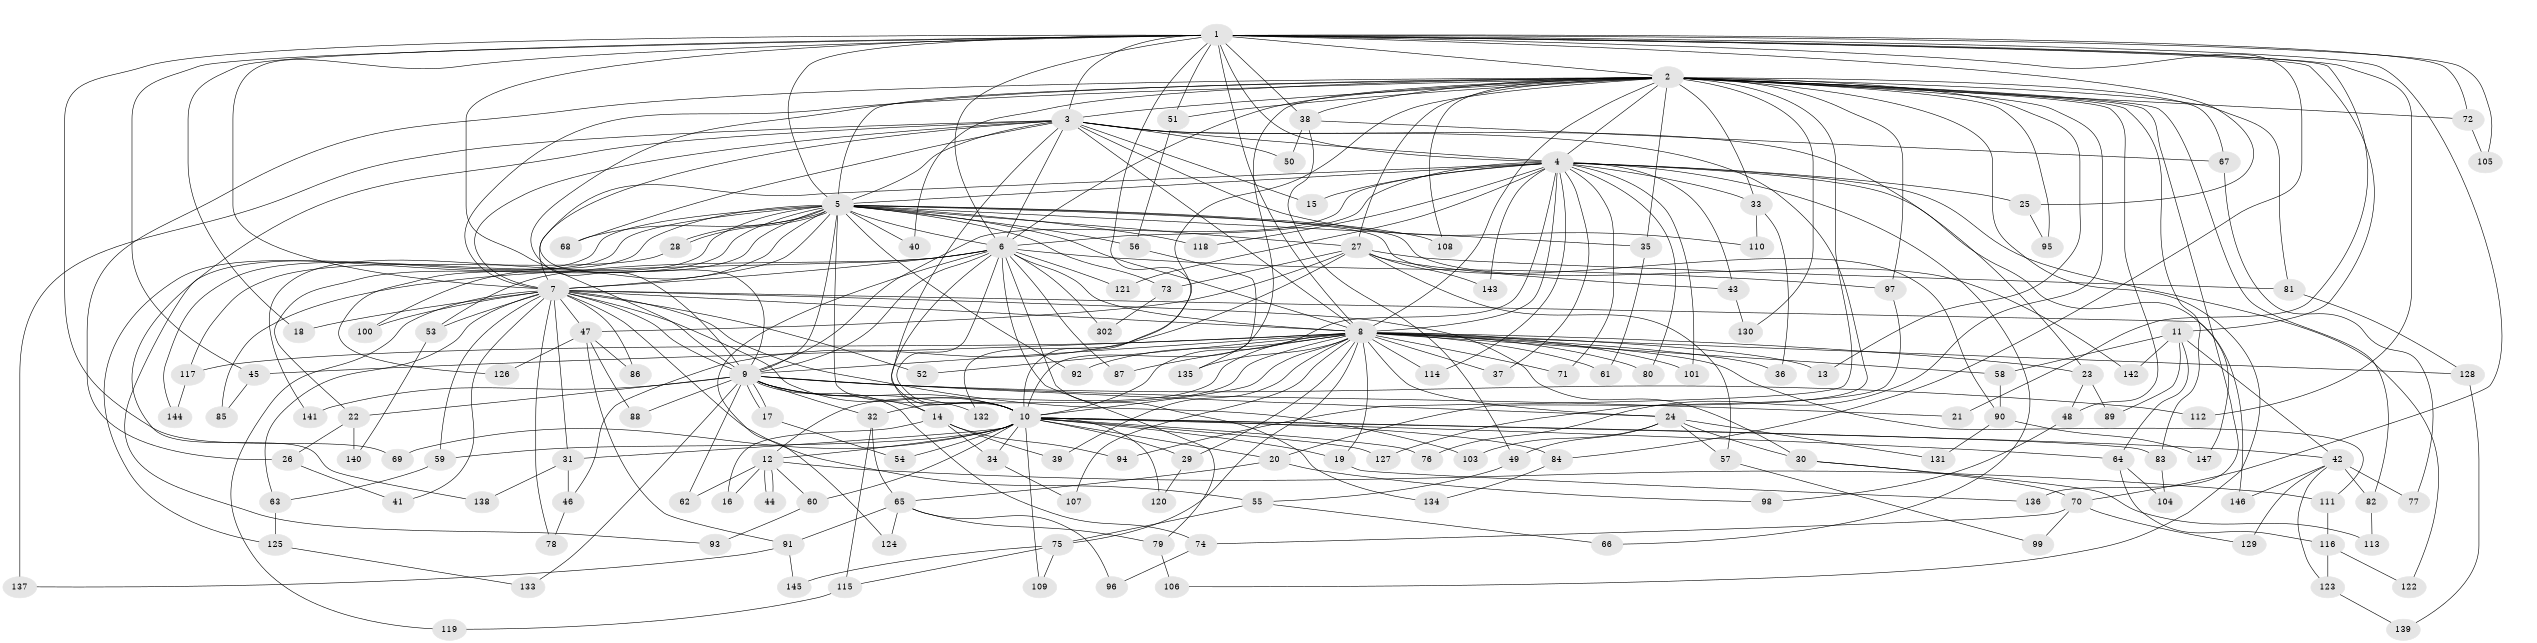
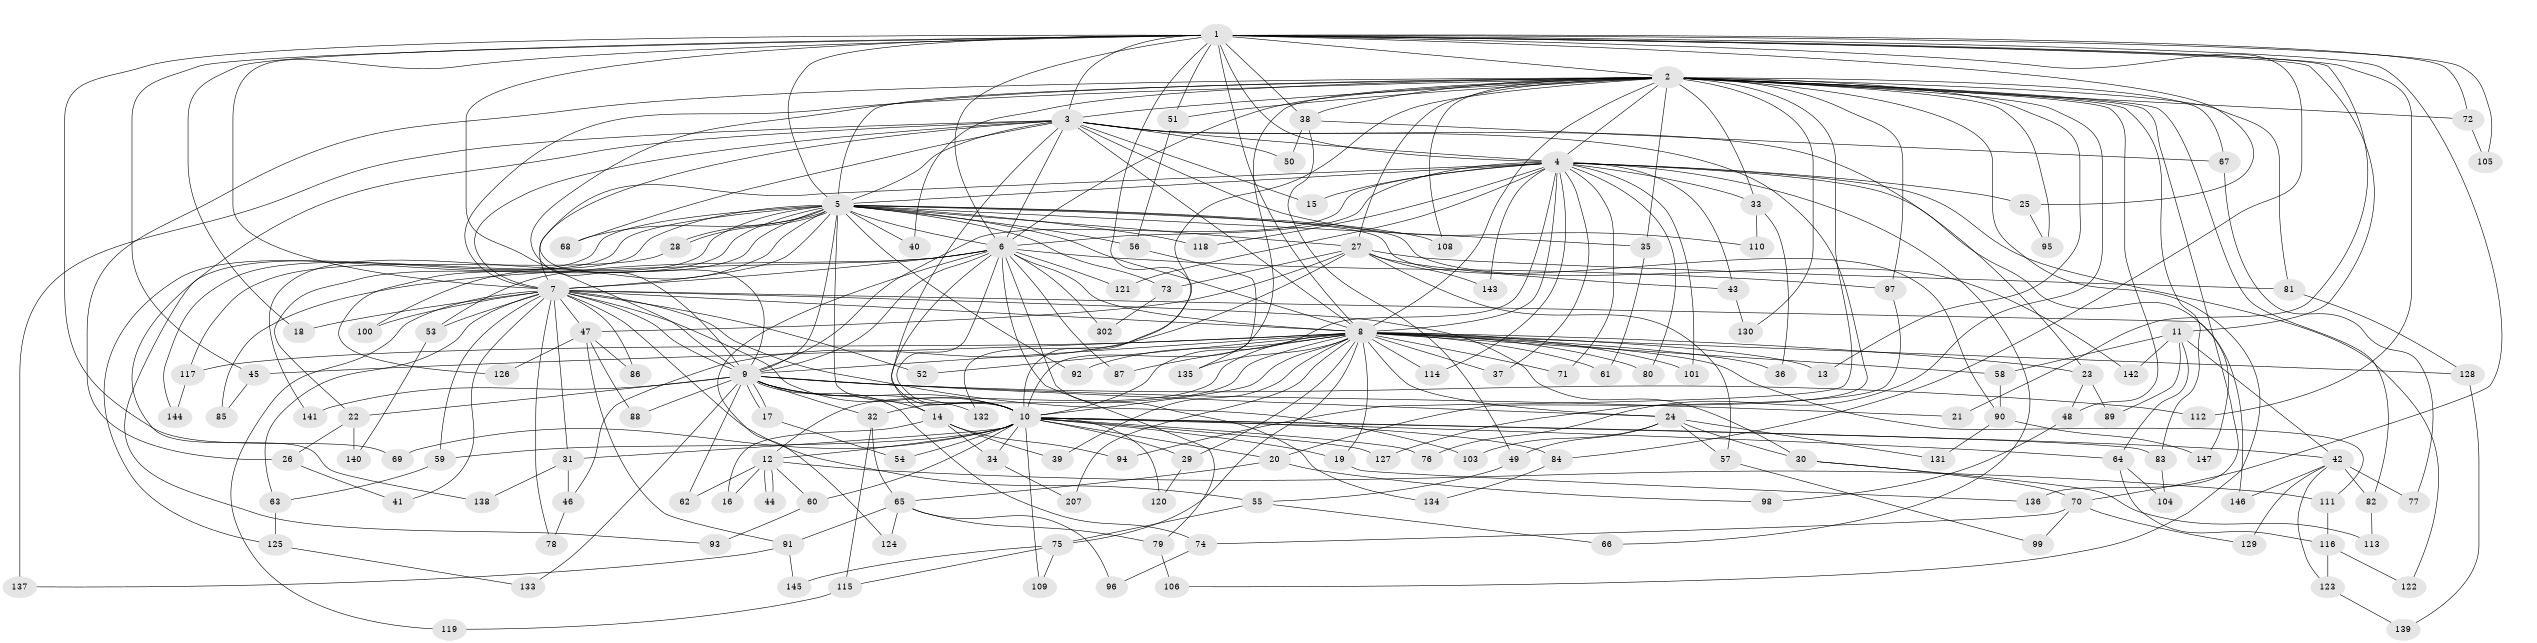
  graph {
    node [color=gray90 style=filled]
    1
    2
    3
    4
    5
    6
    7
    8
    9
    10
    11
    18
    21
    25
    38
    45
    51
    69
    70
    72
    84
    105
    112
    13
    26
    27
    33
    35
    40
    48
    67
    76
    81
    82
    83
    94
    95
    97
    106
    108
    130
    132
    136
    15
    20
    23
    50
    68
    110
    137
    138
    37
    43
    66
    71
    80
    101
    114
    118
    121
    122
    143
    147
    22
    28
    56
    73
    90
    92
    93
    100
    125
    126
    141
    142
    144
    14
    53
    79
    85
    87
    n82 [label=302]
    124
    134
    30
    31
    41
    47
    52
    55
    59
    63
    78
    86
    103
    119
    146
    12
    19
    24
    29
    32
    36
    39
    58
    61
    75
-   107
+   107 [label=207]
    111
    117
    128
    135
    17
    62
    74
    88
    133
    34
    42
    54
    60
    64
    109
    120
    127
    89
    49
    129
    99
    57
    46
    98
    77
    113
    104
    65
    140
    131
    16
    91
    44
    115
    145
    116
    139
    96
    123
    1 -- 2
    1 -- 3
    1 -- 4
    1 -- 5
    1 -- 6
    1 -- 7
    1 -- 8
    1 -- 9
    1 -- 10
    1 -- 11
    1 -- 18
    1 -- 21
    1 -- 25
    1 -- 38
    1 -- 45
    1 -- 51
    1 -- 69
    1 -- 70
    1 -- 72
    1 -- 84
    1 -- 105
    1 -- 112
    2 -- 3
    2 -- 4
    2 -- 5
    2 -- 6
    2 -- 7
    2 -- 8
    2 -- 9
    2 -- 10
    2 -- 38
    2 -- 51
    2 -- 72
    2 -- 13
    2 -- 26
    2 -- 27
    2 -- 33
    2 -- 35
    2 -- 40
    2 -- 48
    2 -- 67
    2 -- 76
    2 -- 81
    2 -- 82
    2 -- 83
    2 -- 94
    2 -- 95
    2 -- 97
    2 -- 106
    2 -- 108
    2 -- 130
    2 -- 132
    2 -- 136
    3 -- 4
    3 -- 5
    3 -- 6
    3 -- 7
    3 -- 8
    3 -- 9
    3 -- 10
    3 -- 15
    3 -- 20
    3 -- 23
    3 -- 50
    3 -- 68
    3 -- 110
    3 -- 137
    3 -- 138
    4 -- 5
    4 -- 6
    4 -- 7
    4 -- 8
    4 -- 9
    4 -- 10
    4 -- 25
    4 -- 33
    4 -- 15
    4 -- 37
    4 -- 43
    4 -- 66
    4 -- 71
    4 -- 80
    4 -- 101
    4 -- 114
    4 -- 118
    4 -- 121
    4 -- 122
    4 -- 143
    4 -- 147
    5 -- 6
    5 -- 7
    5 -- 8
    5 -- 9
    5 -- 10
    5 -- 27
    5 -- 35
    5 -- 40
    5 -- 108
    5 -- 68
    5 -- 118
    5 -- 22
    5 -- 28
    5 -- 28
    5 -- 56
    5 -- 73
    5 -- 90
    5 -- 92
    5 -- 93
    5 -- 100
    5 -- 125
    5 -- 126
    5 -- 141
    5 -- 142
    5 -- 144
    6 -- 7
    6 -- 8
    6 -- 9
    6 -- 10
    6 -- 97
    6 -- 121
    6 -- 14
    6 -- 53
    6 -- 79
    6 -- 85
    6 -- 87
    6 -- n82
    6 -- 124
    6 -- 134
    7 -- 8
    7 -- 9
    7 -- 10
    7 -- 18
    7 -- 100
    7 -- 53
    7 -- 30
    7 -- 31
    7 -- 41
    7 -- 47
    7 -- 52
    7 -- 55
    7 -- 59
    7 -- 63
    7 -- 78
    7 -- 86
    7 -- 103
    7 -- 119
    7 -- 146
    8 -- 9
    8 -- 10
    8 -- 45
    8 -- 13
    8 -- 23
    8 -- 37
    8 -- 71
    8 -- 80
    8 -- 101
    8 -- 114
    8 -- 92
    8 -- 87
    8 -- 52
    8 -- 12
    8 -- 19
    8 -- 24
    8 -- 29
    8 -- 32
    8 -- 36
    8 -- 39
    8 -- 58
    8 -- 61
    8 -- 75
    8 -- 107
    8 -- 111
    8 -- 117
    8 -- 128
    8 -- 135
    9 -- 10
    9 -- 21
    9 -- 112
    9 -- 132
    9 -- 22
    9 -- 141
    9 -- 14
    9 -- 24
    9 -- 32
    9 -- 17
    9 -- 17
    9 -- 62
    9 -- 74
    9 -- 88
    9 -- 133
    10 -- 69
    10 -- 84
    10 -- 76
    10 -- 83
    10 -- 20
    10 -- 31
    10 -- 59
    10 -- 12
    10 -- 19
    10 -- 29
    10 -- 34
    10 -- 42
    10 -- 54
    10 -- 60
    10 -- 64
    10 -- 109
    10 -- 120
    10 -- 127
    11 -- 142
    11 -- 58
    11 -- 42
    11 -- 64
    11 -- 89
    25 -- 95
    38 -- 67
    38 -- 50
    38 -- 49
    45 -- 85
    51 -- 56
    70 -- 74
    70 -- 129
    70 -- 99
    72 -- 105
    84 -- 134
    26 -- 41
    27 -- 81
    27 -- 43
    27 -- 143
    27 -- 73
    27 -- 47
    27 -- 57
    27 -- 46
    33 -- 110
    33 -- 36
    35 -- 61
    48 -- 98
    67 -- 77
    81 -- 128
    82 -- 113
    83 -- 104
    97 -- 127
    20 -- 98
    20 -- 65
    23 -- 48
    23 -- 89
    43 -- 130
    22 -- 26
    22 -- 140
    28 -- 117
    56 -- 135
    73 -- n82
    90 -- 147
    90 -- 131
    125 -- 133
    14 -- 94
    14 -- 39
    14 -- 34
    14 -- 16
    53 -- 140
    79 -- 106
    30 -- 70
    30 -- 113
    31 -- 138
    31 -- 46
    47 -- 126
    47 -- 86
    47 -- 88
    47 -- 91
    55 -- 66
    55 -- 75
    59 -- 63
    63 -- 125
    12 -- 111
    12 -- 62
    12 -- 60
    12 -- 16
    12 -- 44
    12 -- 44
    19 -- 136
    24 -- 30
    24 -- 103
    24 -- 49
    24 -- 57
    24 -- 131
    29 -- 120
    32 -- 65
    32 -- 115
    58 -- 90
    75 -- 109
    75 -- 115
    75 -- 145
    111 -- 116
    117 -- 144
    128 -- 139
    17 -- 54
    74 -- 96
    34 -- 107
    42 -- 82
    42 -- 146
    42 -- 129
    42 -- 77
    42 -- 123
    60 -- 93
    64 -- 104
    64 -- 116
    49 -- 55
    57 -- 99
    46 -- 78
    65 -- 79
    65 -- 124
    65 -- 91
    65 -- 96
    91 -- 137
    91 -- 145
    115 -- 119
    116 -- 122
    116 -- 123
    123 -- 139
  }
